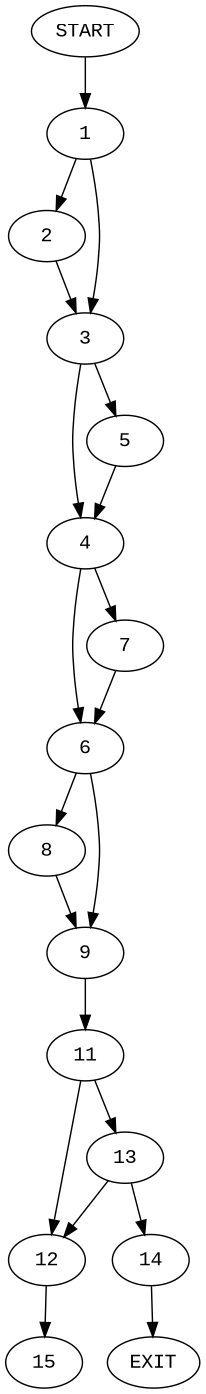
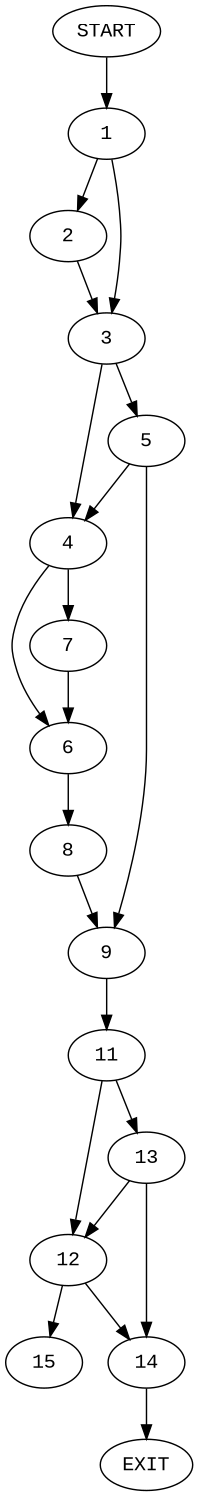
  digraph {
    fontname="Liberation Mono"
    node [fontname="Liberation Mono"]
    edge [fontname="Liberation Mono"]
    n1 [label=START]
    1
    2
    3
    n5 [label=EXIT]
    4
    5
    6
    7
    8
    9
    11
    12
    13
    14
    15
    n1 -> 1
    1 -> 2
    1 -> 3
    2 -> 3
    3 -> 4
    3 -> 5
    4 -> 6
    4 -> 7
    5 -> 4
    6 -> 8
-   6 -> 9
+   5 -> 9
    7 -> 6
    8 -> 9
    9 -> 11
    11 -> 12
    11 -> 13
+   12 -> 14
    12 -> 15
    13 -> 12
    13 -> 14
    14 -> n5
  }
